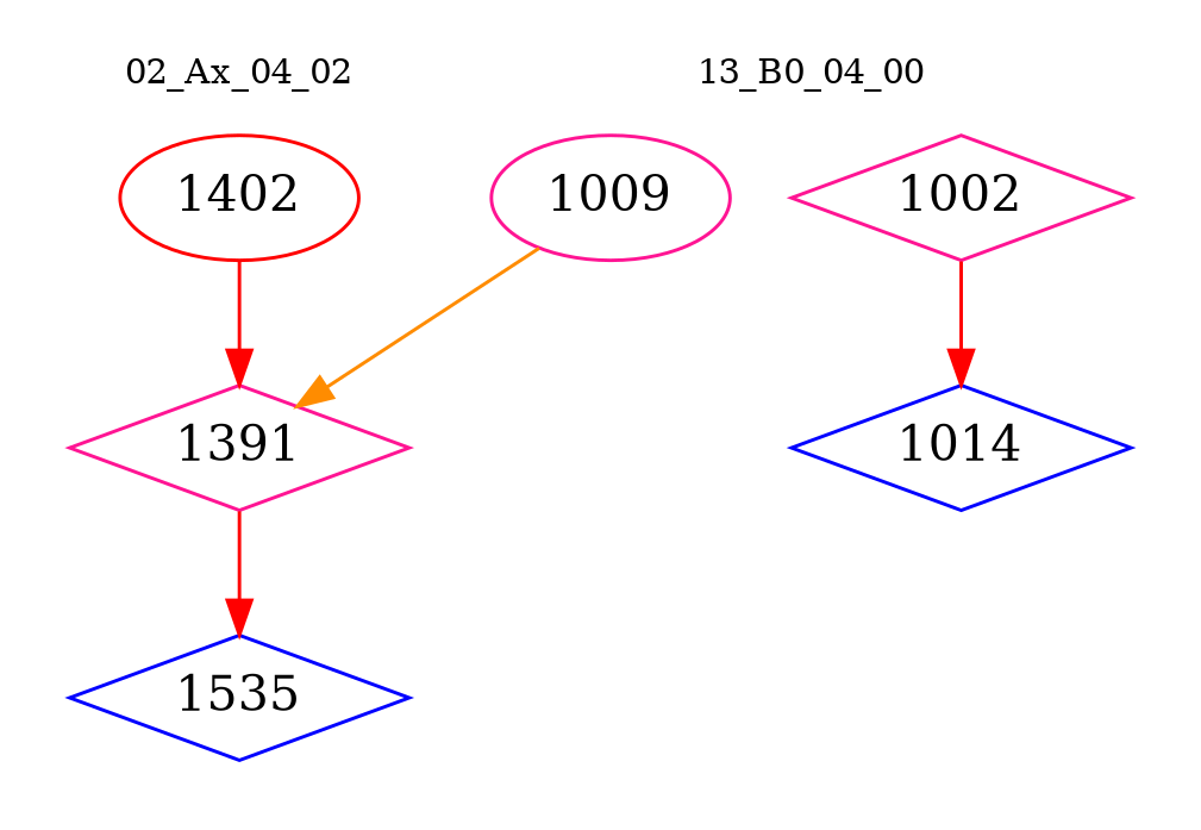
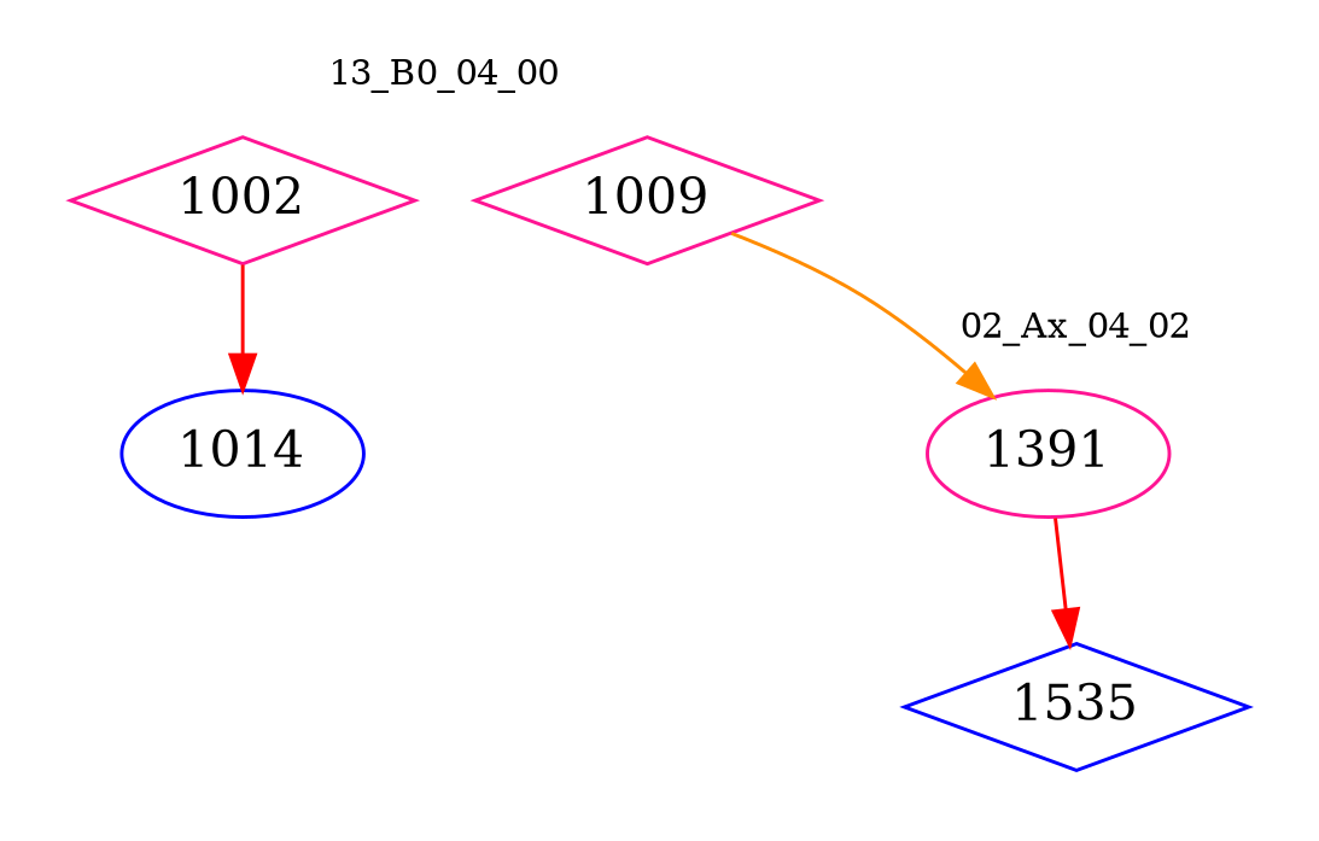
  digraph {
    node [color=deeppink shape=diamond]
    edge [color=red]
-   n1 [color=red label=1402 shape=ellipse]
-   n2 [label=1391]
+   n2 [label=1391 shape=ellipse]
    n3 [color=blue label=1535]
-   n4 [label=1009 shape=ellipse]
+   n4 [label=1009]
    n5 [label=1002]
-   n6 [color=blue label=1014]
+   n6 [color=blue label=1014 shape=ellipse]
    subgraph cluster_1 {
      color=white
      fontsize=10
      label="02_Ax_04_02"
-     n1
      n2
      n3
    }
    subgraph cluster_2 {
      color=white
      fontsize=10
      label="13_B0_04_00"
      n4
      n5
      n6
    }
-   n1 -> n2
    n2 -> n3
    n4 -> n2 [color=darkorange]
    n5 -> n6
  }
